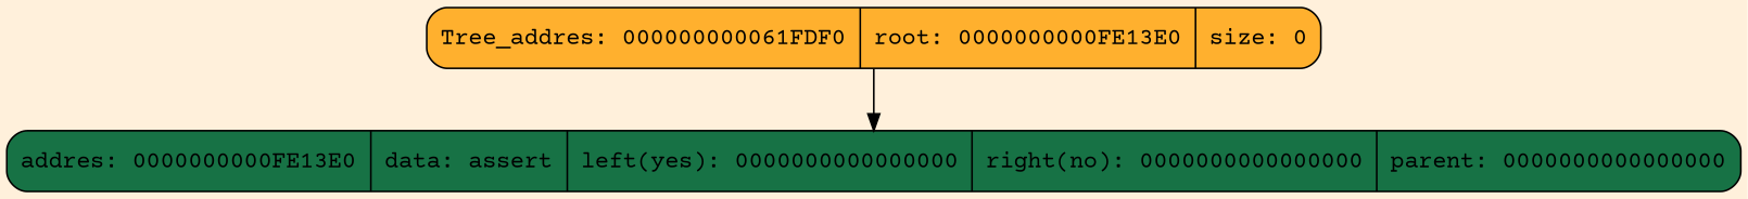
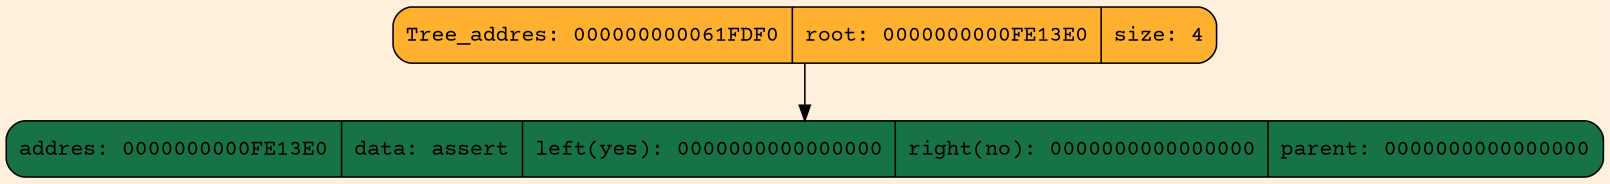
  digraph {
    bgcolor="#FFF0DB"
    rankdir=HR
    fontname="Courier Prime"
    node [shape=Mrecord style=filled fontname="Courier Prime"]
-   n1 [fillcolor="#FFB02E" label="Tree_addres: 000000000061FDF0 | root: 0000000000FE13E0 | size: 0"]
+   n1 [fillcolor="#FFB02E" label="Tree_addres: 000000000061FDF0 | root: 0000000000FE13E0 | size: 4"]
    n2 [fillcolor="#177245" label="addres: 0000000000FE13E0 | data: assert | left(yes): 0000000000000000 | right(no): 0000000000000000 | parent: 0000000000000000 "]
    n1 -> n2 [color="#000000" fontname="Courier Prime"]
  }
